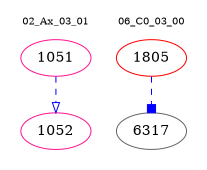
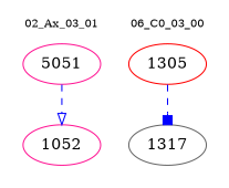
  digraph {
    node [color=deeppink]
    edge [color=blue style=dashed]
-   n1 [label=1051]
+   n1 [label=5051]
    n2 [label=1052]
-   n3 [color=red label=1805]
-   n4 [color=gray40 label=6317]
+   n3 [color=red label=1305]
+   n4 [color=gray40 label=1317]
    subgraph cluster_1 {
      color=white
      fontsize=10
      label="02_Ax_03_01"
      n1
      n2
    }
    subgraph cluster_2 {
      color=white
      fontsize=10
      label="06_C0_03_00"
      n3
      n4
    }
    n1 -> n2 [arrowhead=onormal]
    n3 -> n4 [arrowhead=box]
  }
